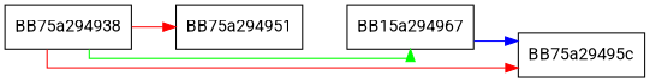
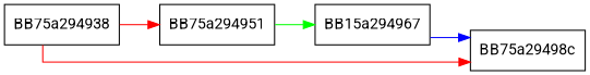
  digraph {
    fontname=Roboto
    rankdir=LR
    splines=ortho
    node [fontname=Roboto shape=box]
    edge [color=red fontname=Roboto]
    n1 [label=BB15a294967]
    BB75a294938
    BB75a294951
-   BB75a29495c
+   BB75a29495c [label=BB75a29498c]
    n1 -> BB75a29495c [color=blue]
-   BB75a294938 -> n1 [color=green]
+   BB75a294951 -> n1 [color=green]
    BB75a294938 -> BB75a294951
    BB75a294938 -> BB75a29495c
  }
